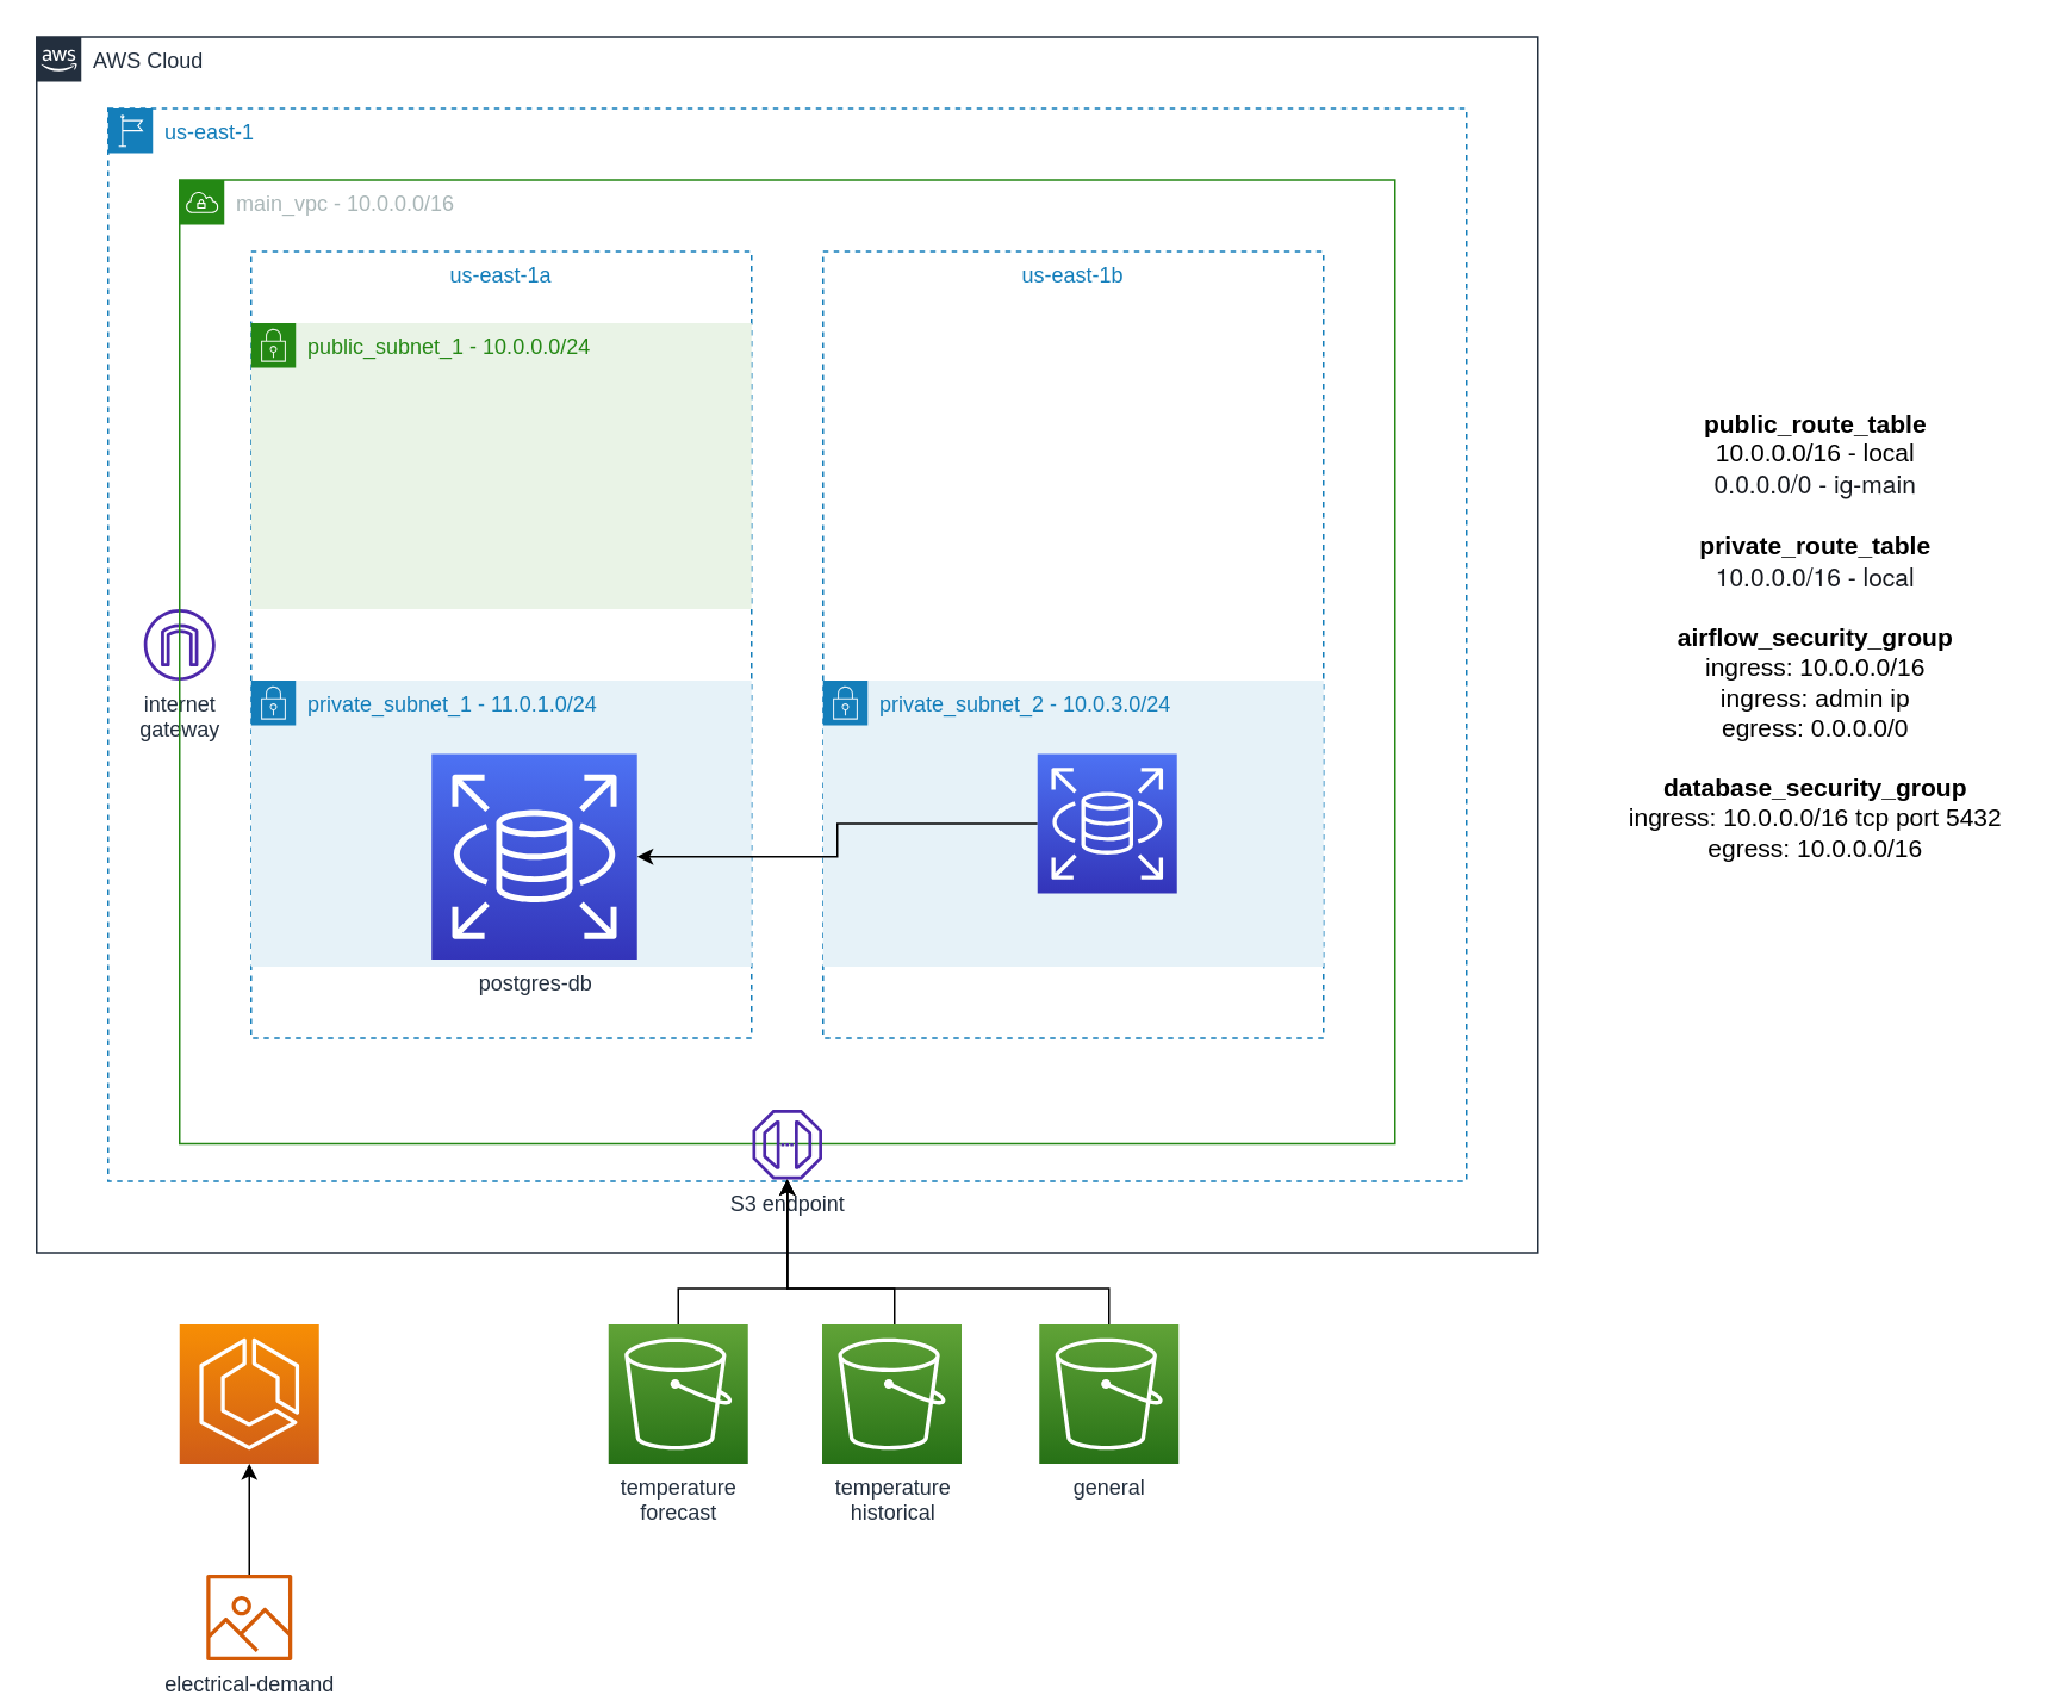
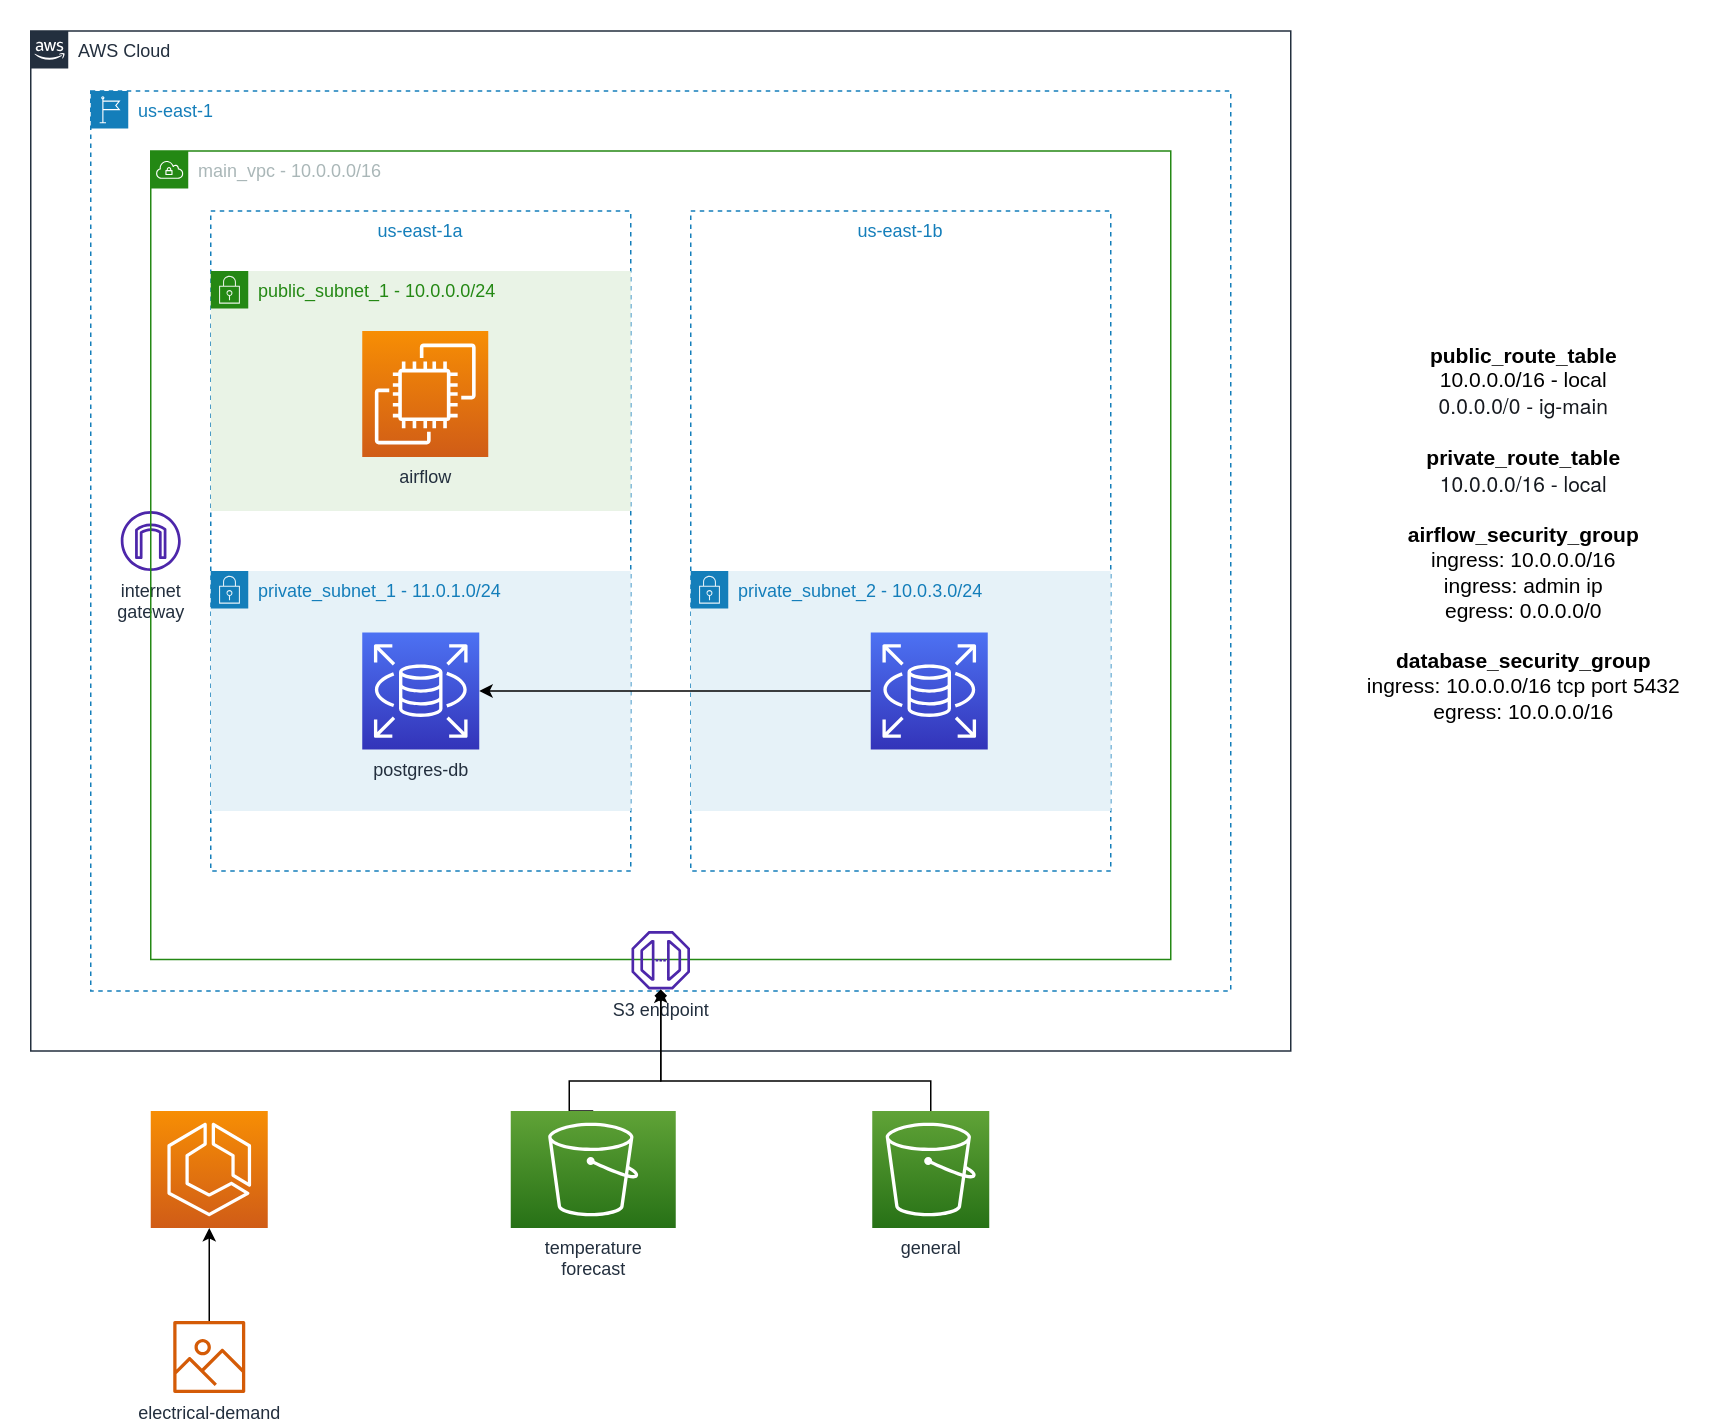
  <mxCell id="0" />
  <mxCell id="1" parent="0" />
  <mxCell id="2" value="AWS Cloud" style="points=[[0,0],[0.25,0],[0.5,0],[0.75,0],[1,0],[1,0.25],[1,0.5],[1,0.75],[1,1],[0.75,1],[0.5,1],[0.25,1],[0,1],[0,0.75],[0,0.5],[0,0.25]];outlineConnect=0;gradientColor=none;html=1;whiteSpace=wrap;fontSize=12;fontStyle=0;container=1;pointerEvents=0;collapsible=0;recursiveResize=0;shape=mxgraph.aws4.group;grIcon=mxgraph.aws4.group_aws_cloud_alt;strokeColor=#232F3E;fillColor=none;verticalAlign=top;align=left;spacingLeft=30;fontColor=#232F3E;dashed=0;" parent="1" vertex="1"><mxGeometry x="20" y="20" width="840" height="680" as="geometry" /></mxCell>
  <mxCell id="3" value="us-east-1" style="points=[[0,0],[0.25,0],[0.5,0],[0.75,0],[1,0],[1,0.25],[1,0.5],[1,0.75],[1,1],[0.75,1],[0.5,1],[0.25,1],[0,1],[0,0.75],[0,0.5],[0,0.25]];outlineConnect=0;gradientColor=none;html=1;whiteSpace=wrap;fontSize=12;fontStyle=0;container=1;pointerEvents=0;collapsible=0;recursiveResize=0;shape=mxgraph.aws4.group;grIcon=mxgraph.aws4.group_region;strokeColor=#147EBA;fillColor=none;verticalAlign=top;align=left;spacingLeft=30;fontColor=#147EBA;dashed=1;" parent="2" vertex="1"><mxGeometry x="40" y="40" width="760" height="600" as="geometry" /></mxCell>
  <mxCell id="4" value="us-east-1a" style="fillColor=none;strokeColor=#147EBA;dashed=1;verticalAlign=top;fontStyle=0;fontColor=#147EBA;" parent="3" vertex="1"><mxGeometry x="80" y="80" width="280" height="440" as="geometry" /></mxCell>
  <mxCell id="5" value="public_subnet_1 - 10.0.0.0/24" style="points=[[0,0],[0.25,0],[0.5,0],[0.75,0],[1,0],[1,0.25],[1,0.5],[1,0.75],[1,1],[0.75,1],[0.5,1],[0.25,1],[0,1],[0,0.75],[0,0.5],[0,0.25]];outlineConnect=0;gradientColor=none;html=1;whiteSpace=wrap;fontSize=12;fontStyle=0;container=1;pointerEvents=0;collapsible=0;recursiveResize=0;shape=mxgraph.aws4.group;grIcon=mxgraph.aws4.group_security_group;grStroke=0;strokeColor=#248814;fillColor=#E9F3E6;verticalAlign=top;align=left;spacingLeft=30;fontColor=#248814;dashed=0;" parent="3" vertex="1"><mxGeometry x="80" y="120" width="280" height="160" as="geometry" /></mxCell>
  <mxCell id="6" value="us-east-1b" style="fillColor=none;strokeColor=#147EBA;dashed=1;verticalAlign=top;fontStyle=0;fontColor=#147EBA;" parent="3" vertex="1"><mxGeometry x="400" y="80" width="280" height="440" as="geometry" /></mxCell>
  <mxCell id="7" value="private_subnet_1 - 11.0.1.0/24" style="points=[[0,0],[0.25,0],[0.5,0],[0.75,0],[1,0],[1,0.25],[1,0.5],[1,0.75],[1,1],[0.75,1],[0.5,1],[0.25,1],[0,1],[0,0.75],[0,0.5],[0,0.25]];outlineConnect=0;gradientColor=none;html=1;whiteSpace=wrap;fontSize=12;fontStyle=0;container=1;pointerEvents=0;collapsible=0;recursiveResize=0;shape=mxgraph.aws4.group;grIcon=mxgraph.aws4.group_security_group;grStroke=0;strokeColor=#147EBA;fillColor=#E6F2F8;verticalAlign=top;align=left;spacingLeft=30;fontColor=#147EBA;dashed=0;" parent="3" vertex="1"><mxGeometry x="80" y="320" width="280" height="160" as="geometry" /></mxCell>
  <mxCell id="8" value="private_subnet_2 - 10.0.3.0/24" style="points=[[0,0],[0.25,0],[0.5,0],[0.75,0],[1,0],[1,0.25],[1,0.5],[1,0.75],[1,1],[0.75,1],[0.5,1],[0.25,1],[0,1],[0,0.75],[0,0.5],[0,0.25]];outlineConnect=0;gradientColor=none;html=1;whiteSpace=wrap;fontSize=12;fontStyle=0;container=1;pointerEvents=0;collapsible=0;recursiveResize=0;shape=mxgraph.aws4.group;grIcon=mxgraph.aws4.group_security_group;grStroke=0;strokeColor=#147EBA;fillColor=#E6F2F8;verticalAlign=top;align=left;spacingLeft=30;fontColor=#147EBA;dashed=0;" parent="3" vertex="1"><mxGeometry x="400" y="320" width="280" height="160" as="geometry" /></mxCell>
  <mxCell id="9" value="internet&lt;br&gt;gateway" style="sketch=0;outlineConnect=0;fontColor=#232F3E;gradientColor=none;fillColor=#4D27AA;strokeColor=none;dashed=0;verticalLabelPosition=bottom;verticalAlign=top;align=center;html=1;fontSize=12;fontStyle=0;aspect=fixed;pointerEvents=1;shape=mxgraph.aws4.internet_gateway;" parent="3" vertex="1"><mxGeometry x="20" y="280" width="40" height="40" as="geometry" /></mxCell>
  <mxCell id="10" value="main_vpc - 10.0.0.0/16" style="points=[[0,0],[0.25,0],[0.5,0],[0.75,0],[1,0],[1,0.25],[1,0.5],[1,0.75],[1,1],[0.75,1],[0.5,1],[0.25,1],[0,1],[0,0.75],[0,0.5],[0,0.25]];outlineConnect=0;gradientColor=none;html=1;whiteSpace=wrap;fontSize=12;fontStyle=0;container=1;pointerEvents=0;collapsible=0;recursiveResize=0;shape=mxgraph.aws4.group;grIcon=mxgraph.aws4.group_vpc;strokeColor=#248814;fillColor=none;verticalAlign=top;align=left;spacingLeft=30;fontColor=#AAB7B8;dashed=0;" parent="3" vertex="1"><mxGeometry x="40" y="40" width="680" height="539" as="geometry" /></mxCell>
- <mxCell id="12" value="postgres-db" style="sketch=0;points=[[0,0,0],[0.25,0,0],[0.5,0,0],[0.75,0,0],[1,0,0],[0,1,0],[0.25,1,0],[0.5,1,0],[0.75,1,0],[1,1,0],[0,0.25,0],[0,0.5,0],[0,0.75,0],[1,0.25,0],[1,0.5,0],[1,0.75,0]];outlineConnect=0;fontColor=#232F3E;gradientColor=#4D72F3;gradientDirection=north;fillColor=#3334B9;strokeColor=#ffffff;dashed=0;verticalLabelPosition=bottom;verticalAlign=top;align=center;html=1;fontSize=12;fontStyle=0;aspect=fixed;shape=mxgraph.aws4.resourceIcon;resIcon=mxgraph.aws4.rds;" parent="10" vertex="1"><mxGeometry x="141" y="321" width="115" height="115" as="geometry" /></mxCell>
+ <mxCell id="11" value="airflow" style="sketch=0;points=[[0,0,0],[0.25,0,0],[0.5,0,0],[0.75,0,0],[1,0,0],[0,1,0],[0.25,1,0],[0.5,1,0],[0.75,1,0],[1,1,0],[0,0.25,0],[0,0.5,0],[0,0.75,0],[1,0.25,0],[1,0.5,0],[1,0.75,0]];outlineConnect=0;fontColor=#232F3E;gradientColor=#F78E04;gradientDirection=north;fillColor=#D05C17;strokeColor=#ffffff;dashed=0;verticalLabelPosition=bottom;verticalAlign=top;align=center;html=1;fontSize=12;fontStyle=0;aspect=fixed;shape=mxgraph.aws4.resourceIcon;resIcon=mxgraph.aws4.ec2;" parent="10" vertex="1"><mxGeometry x="141" y="120" width="84" height="84" as="geometry" /></mxCell>
+ <mxCell id="12" value="postgres-db" style="sketch=0;points=[[0,0,0],[0.25,0,0],[0.5,0,0],[0.75,0,0],[1,0,0],[0,1,0],[0.25,1,0],[0.5,1,0],[0.75,1,0],[1,1,0],[0,0.25,0],[0,0.5,0],[0,0.75,0],[1,0.25,0],[1,0.5,0],[1,0.75,0]];outlineConnect=0;fontColor=#232F3E;gradientColor=#4D72F3;gradientDirection=north;fillColor=#3334B9;strokeColor=#ffffff;dashed=0;verticalLabelPosition=bottom;verticalAlign=top;align=center;html=1;fontSize=12;fontStyle=0;aspect=fixed;shape=mxgraph.aws4.resourceIcon;resIcon=mxgraph.aws4.rds;" parent="10" vertex="1"><mxGeometry x="141" y="321" width="78" height="78" as="geometry" /></mxCell>
  <mxCell id="13" style="edgeStyle=orthogonalEdgeStyle;rounded=0;orthogonalLoop=1;jettySize=auto;html=1;entryX=1;entryY=0.5;entryDx=0;entryDy=0;entryPerimeter=0;" parent="10" source="14" target="12" edge="1"><mxGeometry relative="1" as="geometry" /></mxCell>
  <mxCell id="14" value="" style="sketch=0;points=[[0,0,0],[0.25,0,0],[0.5,0,0],[0.75,0,0],[1,0,0],[0,1,0],[0.25,1,0],[0.5,1,0],[0.75,1,0],[1,1,0],[0,0.25,0],[0,0.5,0],[0,0.75,0],[1,0.25,0],[1,0.5,0],[1,0.75,0]];outlineConnect=0;fontColor=#232F3E;gradientColor=#4D72F3;gradientDirection=north;fillColor=#3334B9;strokeColor=#ffffff;dashed=0;verticalLabelPosition=bottom;verticalAlign=top;align=center;html=1;fontSize=12;fontStyle=0;aspect=fixed;shape=mxgraph.aws4.resourceIcon;resIcon=mxgraph.aws4.rds;" parent="10" vertex="1"><mxGeometry x="480" y="321" width="78" height="78" as="geometry" /></mxCell>
  <mxCell id="15" value="S3 endpoint" style="sketch=0;outlineConnect=0;fontColor=#232F3E;gradientColor=none;fillColor=#4D27AA;strokeColor=none;dashed=0;verticalLabelPosition=bottom;verticalAlign=top;align=center;html=1;fontSize=12;fontStyle=0;aspect=fixed;pointerEvents=1;shape=mxgraph.aws4.endpoint;" parent="10" vertex="1"><mxGeometry x="320.5" y="520" width="39" height="39" as="geometry" /></mxCell>
- <mxCell id="16" style="edgeStyle=orthogonalEdgeStyle;rounded=0;orthogonalLoop=1;jettySize=auto;html=1;" parent="1" source="17" target="15" edge="1"><mxGeometry relative="1" as="geometry"><Array as="points"><mxPoint x="500" y="720" /><mxPoint x="440" y="720" /></Array></mxGeometry></mxCell>
- <mxCell id="17" value="temperature&lt;br&gt;historical" style="sketch=0;points=[[0,0,0],[0.25,0,0],[0.5,0,0],[0.75,0,0],[1,0,0],[0,1,0],[0.25,1,0],[0.5,1,0],[0.75,1,0],[1,1,0],[0,0.25,0],[0,0.5,0],[0,0.75,0],[1,0.25,0],[1,0.5,0],[1,0.75,0]];outlineConnect=0;fontColor=#232F3E;gradientColor=#60A337;gradientDirection=north;fillColor=#277116;strokeColor=#ffffff;dashed=0;verticalLabelPosition=bottom;verticalAlign=top;align=center;html=1;fontSize=12;fontStyle=0;aspect=fixed;shape=mxgraph.aws4.resourceIcon;resIcon=mxgraph.aws4.s3;" parent="1" vertex="1"><mxGeometry x="459.5" y="740" width="78" height="78" as="geometry" /></mxCell>
- <mxCell id="18" style="edgeStyle=orthogonalEdgeStyle;rounded=0;orthogonalLoop=1;jettySize=auto;html=1;" parent="1" source="19" target="15" edge="1"><mxGeometry relative="1" as="geometry"><Array as="points"><mxPoint x="620" y="720" /><mxPoint x="440" y="720" /></Array></mxGeometry></mxCell>
+ <mxCell id="18" style="edgeStyle=orthogonalEdgeStyle;rounded=0;orthogonalLoop=1;jettySize=auto;html=1;endArrow=diamond;" parent="1" source="19" target="15" edge="1"><mxGeometry relative="1" as="geometry"><Array as="points"><mxPoint x="620" y="720" /><mxPoint x="440" y="720" /></Array></mxGeometry></mxCell>
  <mxCell id="19" value="general" style="sketch=0;points=[[0,0,0],[0.25,0,0],[0.5,0,0],[0.75,0,0],[1,0,0],[0,1,0],[0.25,1,0],[0.5,1,0],[0.75,1,0],[1,1,0],[0,0.25,0],[0,0.5,0],[0,0.75,0],[1,0.25,0],[1,0.5,0],[1,0.75,0]];outlineConnect=0;fontColor=#232F3E;gradientColor=#60A337;gradientDirection=north;fillColor=#277116;strokeColor=#ffffff;dashed=0;verticalLabelPosition=bottom;verticalAlign=top;align=center;html=1;fontSize=12;fontStyle=0;aspect=fixed;shape=mxgraph.aws4.resourceIcon;resIcon=mxgraph.aws4.s3;" parent="1" vertex="1"><mxGeometry x="581" y="740" width="78" height="78" as="geometry" /></mxCell>
  <mxCell id="20" style="edgeStyle=orthogonalEdgeStyle;rounded=0;orthogonalLoop=1;jettySize=auto;html=1;exitX=0.5;exitY=0;exitDx=0;exitDy=0;exitPerimeter=0;" parent="1" source="21" target="15" edge="1"><mxGeometry relative="1" as="geometry"><mxPoint x="420" y="720" as="sourcePoint" /><Array as="points"><mxPoint x="379" y="720" /><mxPoint x="440" y="720" /></Array></mxGeometry></mxCell>
- <mxCell id="21" value="temperature&lt;br&gt;forecast" style="sketch=0;points=[[0,0,0],[0.25,0,0],[0.5,0,0],[0.75,0,0],[1,0,0],[0,1,0],[0.25,1,0],[0.5,1,0],[0.75,1,0],[1,1,0],[0,0.25,0],[0,0.5,0],[0,0.75,0],[1,0.25,0],[1,0.5,0],[1,0.75,0]];outlineConnect=0;fontColor=#232F3E;gradientColor=#60A337;gradientDirection=north;fillColor=#277116;strokeColor=#ffffff;dashed=0;verticalLabelPosition=bottom;verticalAlign=top;align=center;html=1;fontSize=12;fontStyle=0;aspect=fixed;shape=mxgraph.aws4.resourceIcon;resIcon=mxgraph.aws4.s3;" parent="1" vertex="1"><mxGeometry x="340" y="740" width="78" height="78" as="geometry" /></mxCell>
+ <mxCell id="21" value="temperature&lt;br&gt;forecast" style="sketch=0;points=[[0,0,0],[0.25,0,0],[0.5,0,0],[0.75,0,0],[1,0,0],[0,1,0],[0.25,1,0],[0.5,1,0],[0.75,1,0],[1,1,0],[0,0.25,0],[0,0.5,0],[0,0.75,0],[1,0.25,0],[1,0.5,0],[1,0.75,0]];outlineConnect=0;fontColor=#232F3E;gradientColor=#60A337;gradientDirection=north;fillColor=#277116;strokeColor=#ffffff;dashed=0;verticalLabelPosition=bottom;verticalAlign=top;align=center;html=1;fontSize=12;fontStyle=0;aspect=fixed;shape=mxgraph.aws4.resourceIcon;resIcon=mxgraph.aws4.s3;" parent="1" vertex="1"><mxGeometry x="340" y="740" width="110" height="78" as="geometry" /></mxCell>
  <mxCell id="22" value="" style="sketch=0;points=[[0,0,0],[0.25,0,0],[0.5,0,0],[0.75,0,0],[1,0,0],[0,1,0],[0.25,1,0],[0.5,1,0],[0.75,1,0],[1,1,0],[0,0.25,0],[0,0.5,0],[0,0.75,0],[1,0.25,0],[1,0.5,0],[1,0.75,0]];outlineConnect=0;fontColor=#232F3E;gradientColor=#F78E04;gradientDirection=north;fillColor=#D05C17;strokeColor=#ffffff;dashed=0;verticalLabelPosition=bottom;verticalAlign=top;align=center;html=1;fontSize=12;fontStyle=0;aspect=fixed;shape=mxgraph.aws4.resourceIcon;resIcon=mxgraph.aws4.ecs;" parent="1" vertex="1"><mxGeometry x="100" y="740" width="78" height="78" as="geometry" /></mxCell>
  <mxCell id="23" style="edgeStyle=orthogonalEdgeStyle;rounded=0;orthogonalLoop=1;jettySize=auto;html=1;" parent="1" source="24" target="22" edge="1"><mxGeometry relative="1" as="geometry" /></mxCell>
  <mxCell id="24" value="electrical-demand" style="sketch=0;outlineConnect=0;fontColor=#232F3E;gradientColor=none;fillColor=#D45B07;strokeColor=none;dashed=0;verticalLabelPosition=bottom;verticalAlign=top;align=center;html=1;fontSize=12;fontStyle=0;aspect=fixed;pointerEvents=1;shape=mxgraph.aws4.container_registry_image;" parent="1" vertex="1"><mxGeometry x="115" y="880" width="48" height="48" as="geometry" /></mxCell>
  <mxCell id="25" value="&lt;font style=&quot;font-size: 14px;&quot;&gt;&lt;b&gt;&lt;font style=&quot;&quot;&gt;public_route_table&lt;br&gt;&lt;/font&gt;&lt;/b&gt;10.0.0.0/16 - local&lt;br&gt;&lt;span style=&quot;color: rgb(22, 25, 31); font-family: &amp;quot;Amazon Ember&amp;quot;, &amp;quot;Helvetica Neue&amp;quot;, Roboto, Arial, sans-serif; text-align: start; background-color: rgb(255, 255, 255);&quot;&gt;0.0.0.0/0 - ig-main&lt;br&gt;&lt;/span&gt;&lt;br&gt;&lt;b&gt;private_route_table&lt;br&gt;&lt;/b&gt;&lt;span style=&quot;color: rgb(22, 25, 31); font-family: &amp;quot;Amazon Ember&amp;quot;, &amp;quot;Helvetica Neue&amp;quot;, Roboto, Arial, sans-serif; text-align: start; background-color: rgb(255, 255, 255);&quot;&gt;10.0.0.0/16 - local&lt;br&gt;&lt;/span&gt;&lt;br&gt;&lt;b&gt;&lt;font style=&quot;&quot;&gt;airflow_security_group&lt;br&gt;&lt;/font&gt;&lt;/b&gt;ingress: 10.0.0.0/16&lt;br&gt;ingress: admin ip&lt;br&gt;egress: 0.0.0.0/0&lt;br&gt;&lt;br&gt;&lt;b&gt;&lt;font style=&quot;&quot;&gt;database_security_group&lt;br&gt;&lt;/font&gt;&lt;/b&gt;ingress: 10.0.0.0/16 tcp port 5432&lt;br&gt;egress: 10.0.0.0/16&lt;br&gt;&lt;/font&gt;" style="text;html=1;align=center;verticalAlign=middle;resizable=0;points=[];autosize=1;strokeColor=none;fillColor=none;shadow=1;" vertex="1" parent="1"><mxGeometry x="900" y="220" width="230" height="270" as="geometry" /></mxCell>
